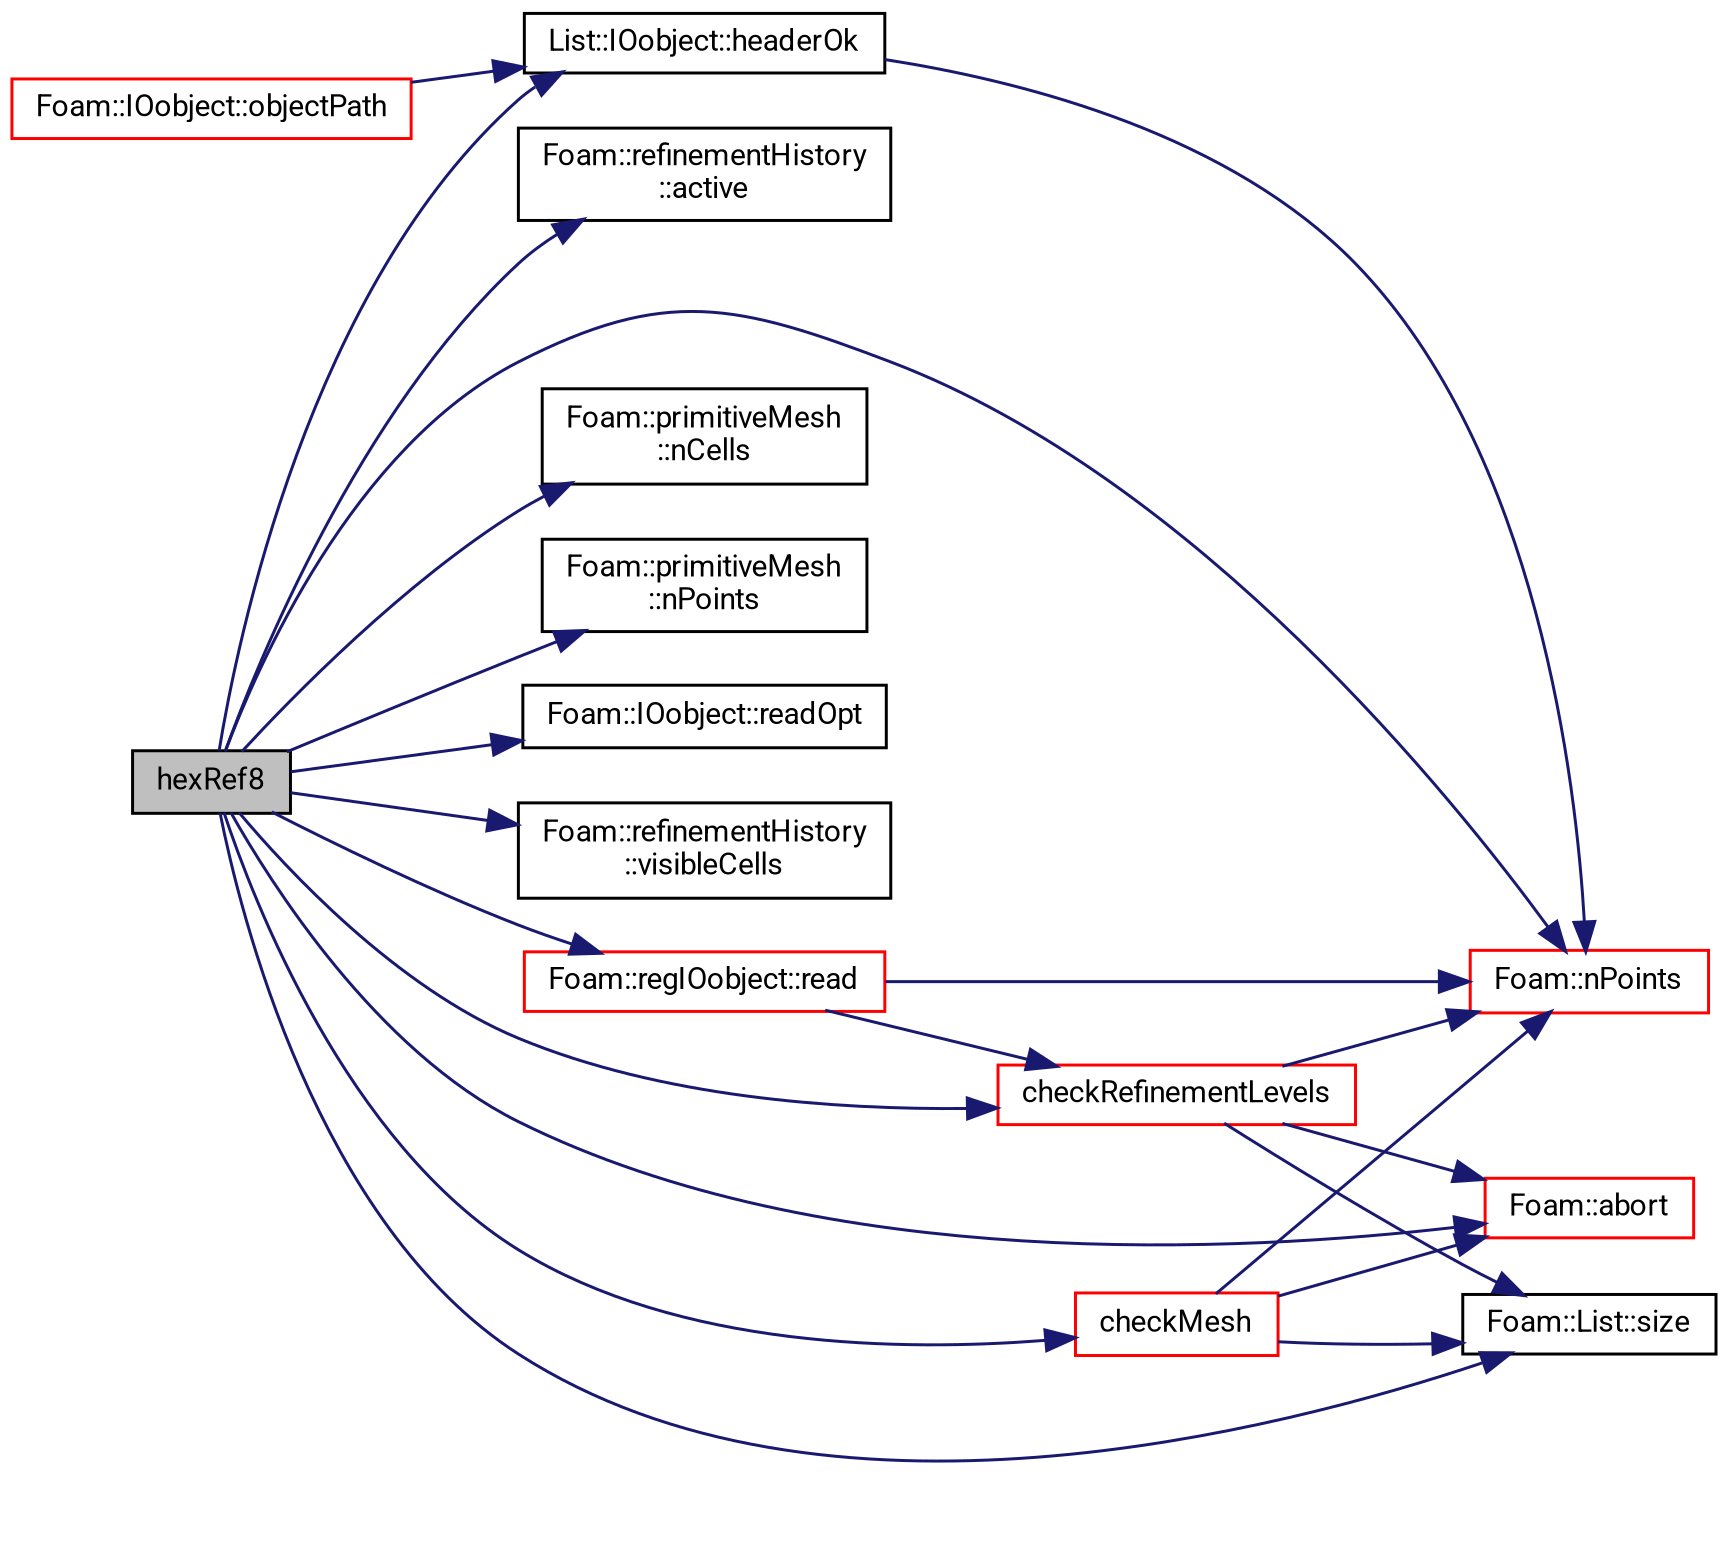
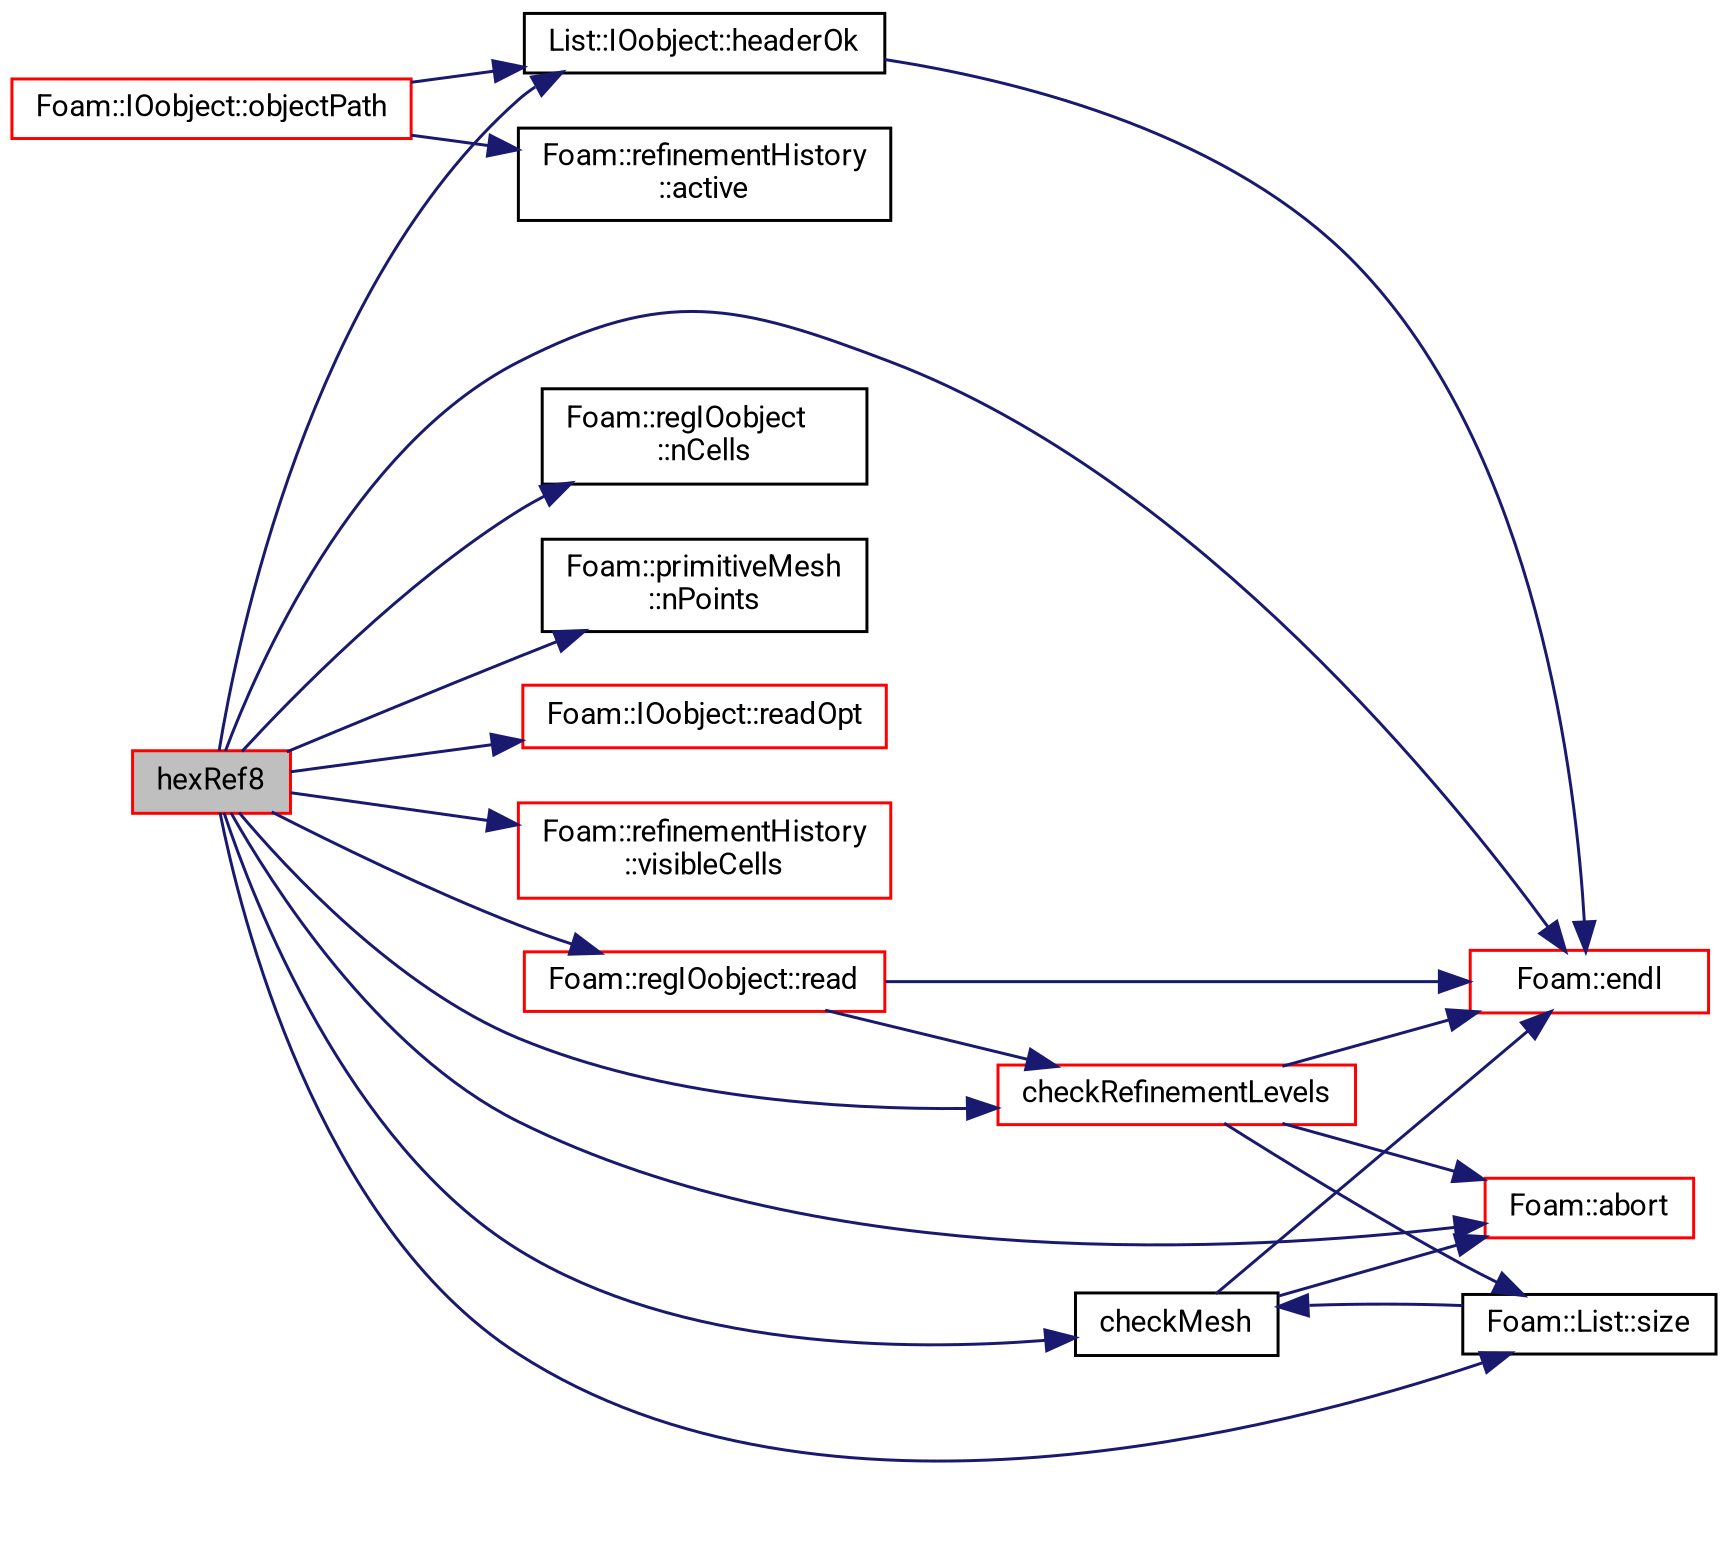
  digraph {
    fontname=Roboto
    rankdir=LR
    node [color=black fontname=Roboto fontsize=10 shape=record]
    edge [color=midnightblue fontname=Roboto fontsize=10 labelfontname=Helvetica labelfontsize=10 style=solid]
-   n1 [fillcolor=grey75 fontcolor=black height=0.2 label=hexRef8 style=filled width=0.4]
+   n1 [color=red fillcolor=grey75 fontcolor=black height=0.2 label=hexRef8 style=filled width=0.4]
    n2 [color=red height=0.2 label="Foam::abort" width=0.4]
    n3 [height=0.2 label="Foam::refinementHistory\l::active" width=0.4]
-   n4 [color=red height=0.2 label=checkMesh width=0.4]
-   n5 [color=red height=0.2 label="Foam::nPoints" width=0.4]
+   n4 [height=0.2 label=checkMesh width=0.4]
+   n5 [color=red height=0.2 label="Foam::endl" width=0.4]
    n6 [height=0.2 label="Foam::List::size" width=0.4]
    n7 [color=red height=0.2 label=checkRefinementLevels width=0.4]
    n8 [height=0.2 label="List::IOobject::headerOk" width=0.4]
-   n9 [height=0.2 label="Foam::primitiveMesh\l::nCells" width=0.4]
+   n9 [height=0.2 label="Foam::regIOobject\l::nCells" width=0.4]
    n10 [height=0.2 label="Foam::primitiveMesh\l::nPoints" width=0.4]
    n11 [color=red height=0.2 label="Foam::regIOobject::read" width=0.4]
-   n12 [height=0.2 label="Foam::IOobject::readOpt" width=0.4]
-   n13 [height=0.2 label="Foam::refinementHistory\l::visibleCells" width=0.4]
+   n12 [color=red height=0.2 label="Foam::IOobject::readOpt" width=0.4]
+   n13 [color=red height=0.2 label="Foam::refinementHistory\l::visibleCells" width=0.4]
    n14 [color=red height=0.2 label="Foam::IOobject::objectPath" width=0.4]
    n1 -> n2
-   n1 -> n3
+   n14 -> n3
    n1 -> n4
    n1 -> n5
    n1 -> n6
    n1 -> n7
    n1 -> n8
    n1 -> n9
    n1 -> n10
    n1 -> n11
    n1 -> n12
    n1 -> n13
    n4 -> n2
    n4 -> n5
-   n4 -> n6
+   n6 -> n4
    n7 -> n2
    n7 -> n5
    n7 -> n6
    n8 -> n5
    n11 -> n5
    n11 -> n7
    n14 -> n8
  }
